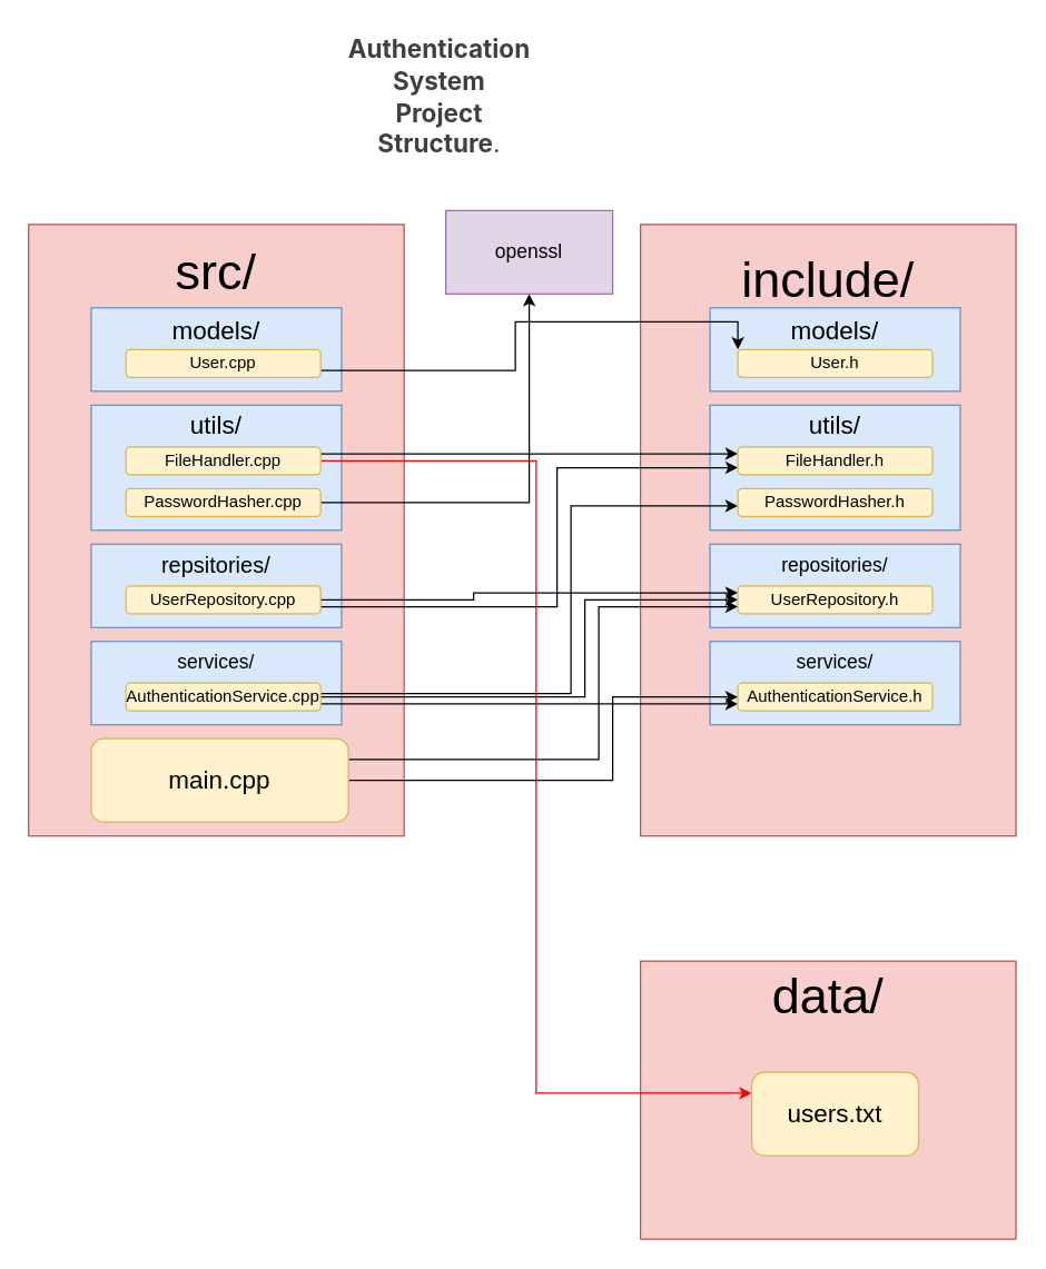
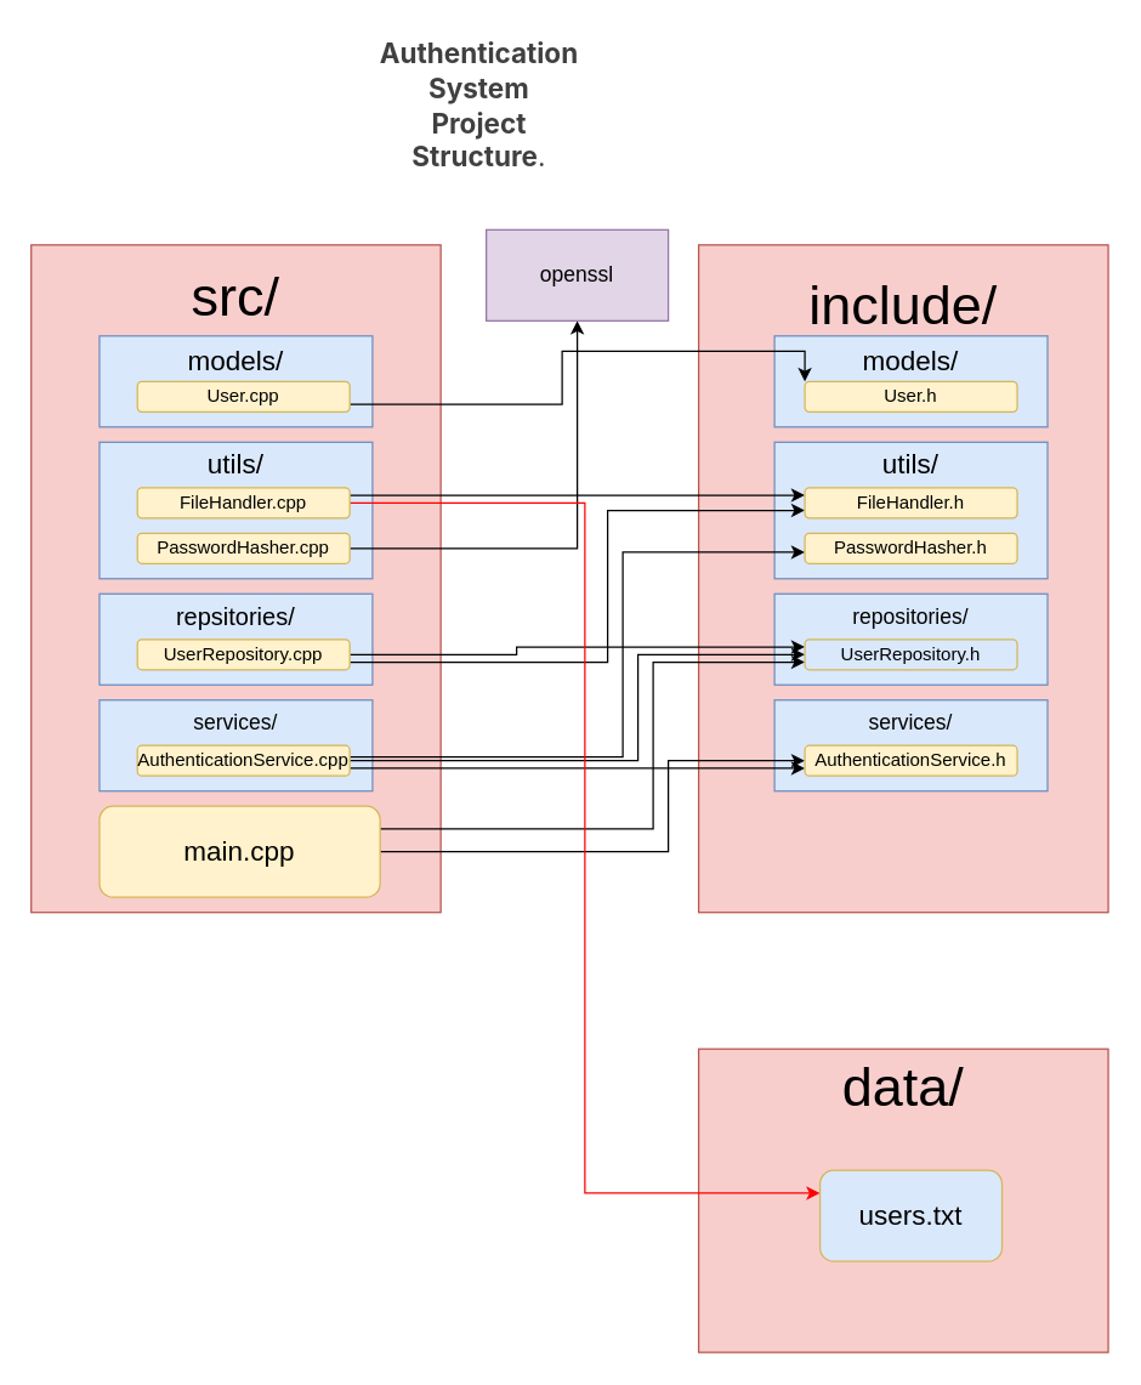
  <mxCell id="0" />
  <mxCell id="1" parent="0" />
  <mxCell id="2" value="&lt;font style=&quot;font-size: 18px;&quot;&gt;&lt;strong style=&quot;color: rgb(64, 64, 64); font-family: Inter, system-ui, -apple-system, BlinkMacSystemFont, &amp;quot;Segoe UI&amp;quot;, Roboto, &amp;quot;Noto Sans&amp;quot;, Ubuntu, Cantarell, &amp;quot;Helvetica Neue&amp;quot;, Oxygen, &amp;quot;Open Sans&amp;quot;, sans-serif; text-align: left; text-wrap: wrap;&quot;&gt;Authentication System Project Structure&lt;/strong&gt;&lt;span style=&quot;color: rgb(64, 64, 64); font-family: Inter, system-ui, -apple-system, BlinkMacSystemFont, &amp;quot;Segoe UI&amp;quot;, Roboto, &amp;quot;Noto Sans&amp;quot;, Ubuntu, Cantarell, &amp;quot;Helvetica Neue&amp;quot;, Oxygen, &amp;quot;Open Sans&amp;quot;, sans-serif; text-align: left; text-wrap: wrap;&quot;&gt;.&lt;/span&gt;&lt;/font&gt;" style="text;html=1;align=center;verticalAlign=middle;resizable=0;points=[];autosize=1;strokeColor=#FFFFFF;fillColor=none;spacing=34;" parent="1" vertex="1"><mxGeometry x="100" y="20" width="430" height="100" as="geometry" /></mxCell>
  <mxCell id="3" value="&lt;div&gt;&lt;font style=&quot;font-size: 36px;&quot;&gt;&lt;br&gt;&lt;/font&gt;&lt;/div&gt;&lt;font style=&quot;font-size: 36px;&quot;&gt;&lt;div style=&quot;padding-bottom: 80px;&quot;&gt;&lt;span style=&quot;background-color: transparent; color: light-dark(rgb(0, 0, 0), rgb(255, 255, 255));&quot;&gt;src/&lt;/span&gt;&lt;br&gt;&lt;/div&gt;&lt;/font&gt;&lt;div style=&quot;padding-top: 220px; margin-top: 100px;&quot;&gt;&lt;br&gt;&lt;/div&gt;" style="rounded=0;whiteSpace=wrap;html=1;fillColor=#f8cecc;strokeColor=#b85450;" parent="1" vertex="1"><mxGeometry x="20" y="161" width="270" height="440" as="geometry" /></mxCell>
  <mxCell id="4" value="&lt;div style=&quot;padding-bottom: 360px; padding-top: 0px; margin-top: 0px;&quot;&gt;&lt;span style=&quot;font-size: 36px; background-color: transparent; color: light-dark(rgb(0, 0, 0), rgb(255, 255, 255));&quot;&gt;include/&lt;/span&gt;&lt;br&gt;&lt;/div&gt;" style="rounded=0;whiteSpace=wrap;html=1;fillColor=#f8cecc;strokeColor=#b85450;" parent="1" vertex="1"><mxGeometry x="460" y="161" width="270" height="440" as="geometry" /></mxCell>
  <mxCell id="5" value="&lt;div style=&quot;padding-bottom: 150px;&quot;&gt;&lt;span style=&quot;font-size: 36px; background-color: transparent; color: light-dark(rgb(0, 0, 0), rgb(255, 255, 255));&quot;&gt;data/&lt;/span&gt;&lt;br&gt;&lt;/div&gt;" style="rounded=0;whiteSpace=wrap;html=1;fillColor=#f8cecc;strokeColor=#b85450;" parent="1" vertex="1"><mxGeometry x="460" y="691" width="270" height="200" as="geometry" /></mxCell>
  <mxCell id="6" value="&lt;div style=&quot;padding-top: 0px; padding-bottom: 25px;&quot;&gt;&lt;span style=&quot;font-size: 18px; background-color: transparent; color: light-dark(rgb(0, 0, 0), rgb(255, 255, 255));&quot;&gt;models/&lt;/span&gt;&lt;br&gt;&lt;/div&gt;" style="rounded=0;whiteSpace=wrap;html=1;fillColor=#dae8fc;strokeColor=#6c8ebf;" parent="1" vertex="1"><mxGeometry x="65" y="221" width="180" height="60" as="geometry" /></mxCell>
  <mxCell id="7" value="&lt;div style=&quot;padding-bottom: 60px;&quot;&gt;&lt;span style=&quot;font-size: 18px; background-color: transparent; color: light-dark(rgb(0, 0, 0), rgb(255, 255, 255));&quot;&gt;utils/&lt;/span&gt;&lt;br&gt;&lt;/div&gt;" style="rounded=0;whiteSpace=wrap;html=1;fillColor=#dae8fc;strokeColor=#6c8ebf;" parent="1" vertex="1"><mxGeometry x="65" y="291" width="180" height="90" as="geometry" /></mxCell>
  <mxCell id="8" value="&lt;div style=&quot;padding-bottom: 30px;&quot;&gt;&lt;span style=&quot;font-size: medium; background-color: transparent; color: light-dark(rgb(0, 0, 0), rgb(255, 255, 255));&quot;&gt;repsitories/&lt;/span&gt;&lt;br&gt;&lt;/div&gt;" style="rounded=0;whiteSpace=wrap;html=1;fillColor=#dae8fc;strokeColor=#6c8ebf;" parent="1" vertex="1"><mxGeometry x="65" y="391" width="180" height="60" as="geometry" /></mxCell>
  <mxCell id="9" value="&lt;div style=&quot;padding-bottom: 30px;&quot;&gt;&lt;span style=&quot;font-size: 14px; background-color: transparent; color: light-dark(rgb(0, 0, 0), rgb(255, 255, 255));&quot;&gt;services/&lt;/span&gt;&lt;br&gt;&lt;/div&gt;" style="rounded=0;whiteSpace=wrap;html=1;fillColor=#dae8fc;strokeColor=#6c8ebf;" parent="1" vertex="1"><mxGeometry x="65" y="461" width="180" height="60" as="geometry" /></mxCell>
  <mxCell id="10" value="&lt;div style=&quot;padding-bottom: 25px;&quot;&gt;&lt;span style=&quot;font-size: 18px; background-color: transparent; color: light-dark(rgb(0, 0, 0), rgb(255, 255, 255));&quot;&gt;models/&lt;/span&gt;&lt;br&gt;&lt;/div&gt;" style="rounded=0;whiteSpace=wrap;html=1;fillColor=#dae8fc;strokeColor=#6c8ebf;" parent="1" vertex="1"><mxGeometry x="510" y="221" width="180" height="60" as="geometry" /></mxCell>
  <mxCell id="11" value="&lt;div style=&quot;padding-bottom: 60px;&quot;&gt;&lt;span style=&quot;font-size: 18px; background-color: transparent; color: light-dark(rgb(0, 0, 0), rgb(255, 255, 255));&quot;&gt;utils/&lt;/span&gt;&lt;br&gt;&lt;/div&gt;" style="rounded=0;whiteSpace=wrap;html=1;fillColor=#dae8fc;strokeColor=#6c8ebf;" parent="1" vertex="1"><mxGeometry x="510" y="291" width="180" height="90" as="geometry" /></mxCell>
  <mxCell id="12" value="&lt;div style=&quot;margin-top: 0px; padding-bottom: 30px;&quot;&gt;&lt;span style=&quot;font-size: 14px; background-color: transparent; color: light-dark(rgb(0, 0, 0), rgb(255, 255, 255));&quot;&gt;repositories/&lt;/span&gt;&lt;br&gt;&lt;/div&gt;" style="rounded=0;whiteSpace=wrap;html=1;fillColor=#dae8fc;strokeColor=#6c8ebf;" parent="1" vertex="1"><mxGeometry x="510" y="391" width="180" height="60" as="geometry" /></mxCell>
  <mxCell id="13" value="&lt;div style=&quot;padding-bottom: 30px;&quot;&gt;&lt;span style=&quot;font-size: 14px; background-color: transparent; color: light-dark(rgb(0, 0, 0), rgb(255, 255, 255));&quot;&gt;services/&lt;/span&gt;&lt;br&gt;&lt;/div&gt;" style="rounded=0;whiteSpace=wrap;html=1;fillColor=#dae8fc;strokeColor=#6c8ebf;" parent="1" vertex="1"><mxGeometry x="510" y="461" width="180" height="60" as="geometry" /></mxCell>
  <mxCell id="14" style="edgeStyle=orthogonalEdgeStyle;rounded=0;orthogonalLoop=1;jettySize=auto;html=1;exitX=1;exitY=0.5;exitDx=0;exitDy=0;entryX=0;entryY=0.5;entryDx=0;entryDy=0;" parent="1" source="16" target="31" edge="1"><mxGeometry relative="1" as="geometry"><Array as="points"><mxPoint x="440" y="561" /><mxPoint x="440" y="501" /></Array></mxGeometry></mxCell>
  <mxCell id="15" style="edgeStyle=orthogonalEdgeStyle;rounded=0;orthogonalLoop=1;jettySize=auto;html=1;exitX=1;exitY=0.25;exitDx=0;exitDy=0;entryX=0;entryY=0.75;entryDx=0;entryDy=0;" edge="1" parent="1" source="16" target="32"><mxGeometry relative="1" as="geometry"><Array as="points"><mxPoint x="430" y="546" /><mxPoint x="430" y="436" /></Array></mxGeometry></mxCell>
  <mxCell id="16" value="&lt;font style=&quot;font-size: 18px;&quot;&gt;main.cpp&lt;/font&gt;" style="rounded=1;whiteSpace=wrap;html=1;fillColor=#fff2cc;strokeColor=#d6b656;" parent="1" vertex="1"><mxGeometry x="65" y="531" width="185" height="60" as="geometry" /></mxCell>
  <mxCell id="17" style="edgeStyle=orthogonalEdgeStyle;rounded=0;orthogonalLoop=1;jettySize=auto;html=1;exitX=1;exitY=0.25;exitDx=0;exitDy=0;entryX=0;entryY=0.5;entryDx=0;entryDy=0;" parent="1" edge="1"><mxGeometry relative="1" as="geometry"><mxPoint x="230" y="498.5" as="sourcePoint" /><mxPoint x="530" y="363.5" as="targetPoint" /><Array as="points"><mxPoint x="410" y="499" /><mxPoint x="410" y="364" /></Array></mxGeometry></mxCell>
  <mxCell id="18" style="edgeStyle=orthogonalEdgeStyle;rounded=0;orthogonalLoop=1;jettySize=auto;html=1;exitX=1;exitY=0.5;exitDx=0;exitDy=0;entryX=0;entryY=0.5;entryDx=0;entryDy=0;" parent="1" source="20" target="32" edge="1"><mxGeometry relative="1" as="geometry"><Array as="points"><mxPoint x="420" y="501" /><mxPoint x="420" y="431" /></Array></mxGeometry></mxCell>
  <mxCell id="19" style="edgeStyle=orthogonalEdgeStyle;rounded=0;orthogonalLoop=1;jettySize=auto;html=1;exitX=1;exitY=0.75;exitDx=0;exitDy=0;entryX=0;entryY=0.75;entryDx=0;entryDy=0;" edge="1" parent="1" source="20" target="31"><mxGeometry relative="1" as="geometry" /></mxCell>
  <mxCell id="20" value="AuthenticationService.cpp" style="rounded=1;whiteSpace=wrap;html=1;fillColor=#fff2cc;strokeColor=#d6b656;" parent="1" vertex="1"><mxGeometry x="90" y="491" width="140" height="20" as="geometry" /></mxCell>
  <mxCell id="21" style="edgeStyle=orthogonalEdgeStyle;rounded=0;orthogonalLoop=1;jettySize=auto;html=1;exitX=1;exitY=0.75;exitDx=0;exitDy=0;entryX=0;entryY=0.75;entryDx=0;entryDy=0;" parent="1" source="23" target="34" edge="1"><mxGeometry relative="1" as="geometry"><Array as="points"><mxPoint x="400" y="436" /><mxPoint x="400" y="336" /></Array></mxGeometry></mxCell>
  <mxCell id="22" style="edgeStyle=orthogonalEdgeStyle;rounded=0;orthogonalLoop=1;jettySize=auto;html=1;exitX=1;exitY=0.5;exitDx=0;exitDy=0;entryX=0;entryY=0.25;entryDx=0;entryDy=0;" parent="1" source="23" target="32" edge="1"><mxGeometry relative="1" as="geometry"><Array as="points"><mxPoint x="340" y="431" /><mxPoint x="340" y="426" /></Array></mxGeometry></mxCell>
  <mxCell id="23" value="UserRepository.cpp" style="rounded=1;whiteSpace=wrap;html=1;fillColor=#fff2cc;strokeColor=#d6b656;" parent="1" vertex="1"><mxGeometry x="90" y="421" width="140" height="20" as="geometry" /></mxCell>
  <mxCell id="24" style="edgeStyle=orthogonalEdgeStyle;rounded=0;orthogonalLoop=1;jettySize=auto;html=1;exitX=1;exitY=0.5;exitDx=0;exitDy=0;entryX=0.5;entryY=1;entryDx=0;entryDy=0;" parent="1" source="25" target="38" edge="1"><mxGeometry relative="1" as="geometry" /></mxCell>
  <mxCell id="25" value="PasswordHasher.cpp" style="rounded=1;whiteSpace=wrap;html=1;fillColor=#fff2cc;strokeColor=#d6b656;" parent="1" vertex="1"><mxGeometry x="90" y="351" width="140" height="20" as="geometry" /></mxCell>
  <mxCell id="26" style="edgeStyle=orthogonalEdgeStyle;rounded=0;orthogonalLoop=1;jettySize=auto;html=1;exitX=1;exitY=0.75;exitDx=0;exitDy=0;entryX=0;entryY=0;entryDx=0;entryDy=0;" parent="1" source="27" target="35" edge="1"><mxGeometry relative="1" as="geometry"><Array as="points"><mxPoint x="370" y="266" /><mxPoint x="370" y="231" /><mxPoint x="530" y="231" /></Array></mxGeometry></mxCell>
  <mxCell id="27" value="User.cpp" style="rounded=1;whiteSpace=wrap;html=1;fillColor=#fff2cc;strokeColor=#d6b656;" parent="1" vertex="1"><mxGeometry x="90" y="251" width="140" height="20" as="geometry" /></mxCell>
  <mxCell id="28" style="edgeStyle=orthogonalEdgeStyle;rounded=0;orthogonalLoop=1;jettySize=auto;html=1;exitX=1;exitY=0.5;exitDx=0;exitDy=0;entryX=0;entryY=0.25;entryDx=0;entryDy=0;strokeColor=#FF0000;" parent="1" source="30" target="36" edge="1"><mxGeometry relative="1" as="geometry" /></mxCell>
  <mxCell id="29" style="edgeStyle=orthogonalEdgeStyle;rounded=0;orthogonalLoop=1;jettySize=auto;html=1;exitX=1;exitY=0.25;exitDx=0;exitDy=0;entryX=0;entryY=0.25;entryDx=0;entryDy=0;" edge="1" parent="1" source="30" target="34"><mxGeometry relative="1" as="geometry" /></mxCell>
  <mxCell id="30" value="FileHandler.cpp" style="rounded=1;whiteSpace=wrap;html=1;fillColor=#fff2cc;strokeColor=#d6b656;" parent="1" vertex="1"><mxGeometry x="90" y="321" width="140" height="20" as="geometry" /></mxCell>
  <mxCell id="31" value="AuthenticationService.h" style="rounded=1;whiteSpace=wrap;html=1;fillColor=#fff2cc;strokeColor=#d6b656;" parent="1" vertex="1"><mxGeometry x="530" y="491" width="140" height="20" as="geometry" /></mxCell>
- <mxCell id="32" value="UserRepository.h" style="rounded=1;whiteSpace=wrap;html=1;fillColor=#fff2cc;strokeColor=#d6b656;" parent="1" vertex="1"><mxGeometry x="530" y="421" width="140" height="20" as="geometry" /></mxCell>
+ <mxCell id="32" value="UserRepository.h" style="rounded=1;whiteSpace=wrap;html=1;fillColor=#dae8fc;strokeColor=#d6b656;" parent="1" vertex="1"><mxGeometry x="530" y="421" width="140" height="20" as="geometry" /></mxCell>
  <mxCell id="33" value="PasswordHasher.h" style="rounded=1;whiteSpace=wrap;html=1;fillColor=#fff2cc;strokeColor=#d6b656;" parent="1" vertex="1"><mxGeometry x="530" y="351" width="140" height="20" as="geometry" /></mxCell>
  <mxCell id="34" value="FileHandler.h" style="rounded=1;whiteSpace=wrap;html=1;fillColor=#fff2cc;strokeColor=#d6b656;" parent="1" vertex="1"><mxGeometry x="530" y="321" width="140" height="20" as="geometry" /></mxCell>
  <mxCell id="35" value="User.h" style="rounded=1;whiteSpace=wrap;html=1;fillColor=#fff2cc;strokeColor=#d6b656;" parent="1" vertex="1"><mxGeometry x="530" y="251" width="140" height="20" as="geometry" /></mxCell>
- <mxCell id="36" value="&lt;font style=&quot;font-size: 18px;&quot;&gt;users.txt&lt;/font&gt;" style="rounded=1;whiteSpace=wrap;html=1;fillColor=#fff2cc;strokeColor=#d6b656;" parent="1" vertex="1"><mxGeometry x="540" y="771" width="120" height="60" as="geometry" /></mxCell>
+ <mxCell id="36" value="&lt;font style=&quot;font-size: 18px;&quot;&gt;users.txt&lt;/font&gt;" style="rounded=1;whiteSpace=wrap;html=1;fillColor=#dae8fc;strokeColor=#d6b656;" parent="1" vertex="1"><mxGeometry x="540" y="771" width="120" height="60" as="geometry" /></mxCell>
  <mxCell id="37" style="edgeStyle=orthogonalEdgeStyle;rounded=0;orthogonalLoop=1;jettySize=auto;html=1;exitX=0.5;exitY=1;exitDx=0;exitDy=0;" parent="1" source="36" target="36" edge="1"><mxGeometry relative="1" as="geometry" /></mxCell>
  <mxCell id="38" value="&lt;font style=&quot;font-size: 14px;&quot;&gt;openssl&lt;/font&gt;" style="whiteSpace=wrap;html=1;fillColor=#e1d5e7;strokeColor=#9673a6;rounded=0;" parent="1" vertex="1"><mxGeometry x="320" y="151" width="120" height="60" as="geometry" /></mxCell>
